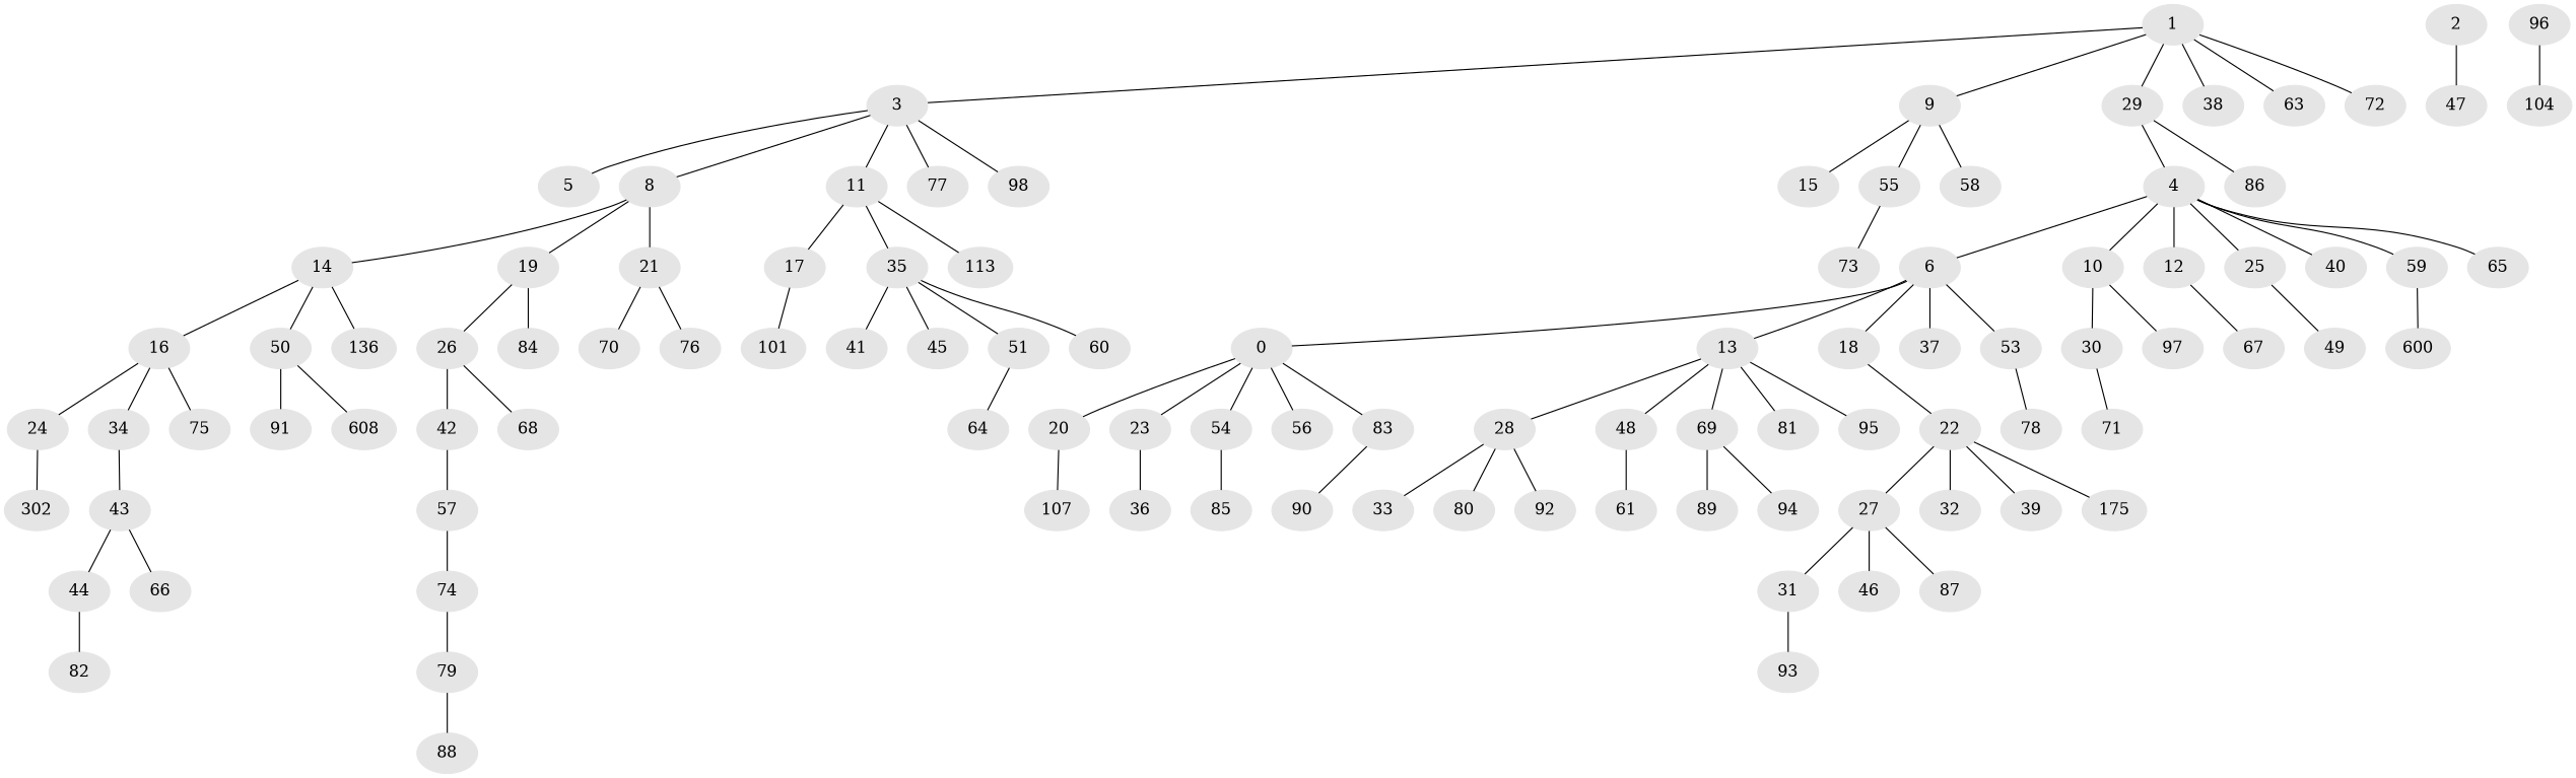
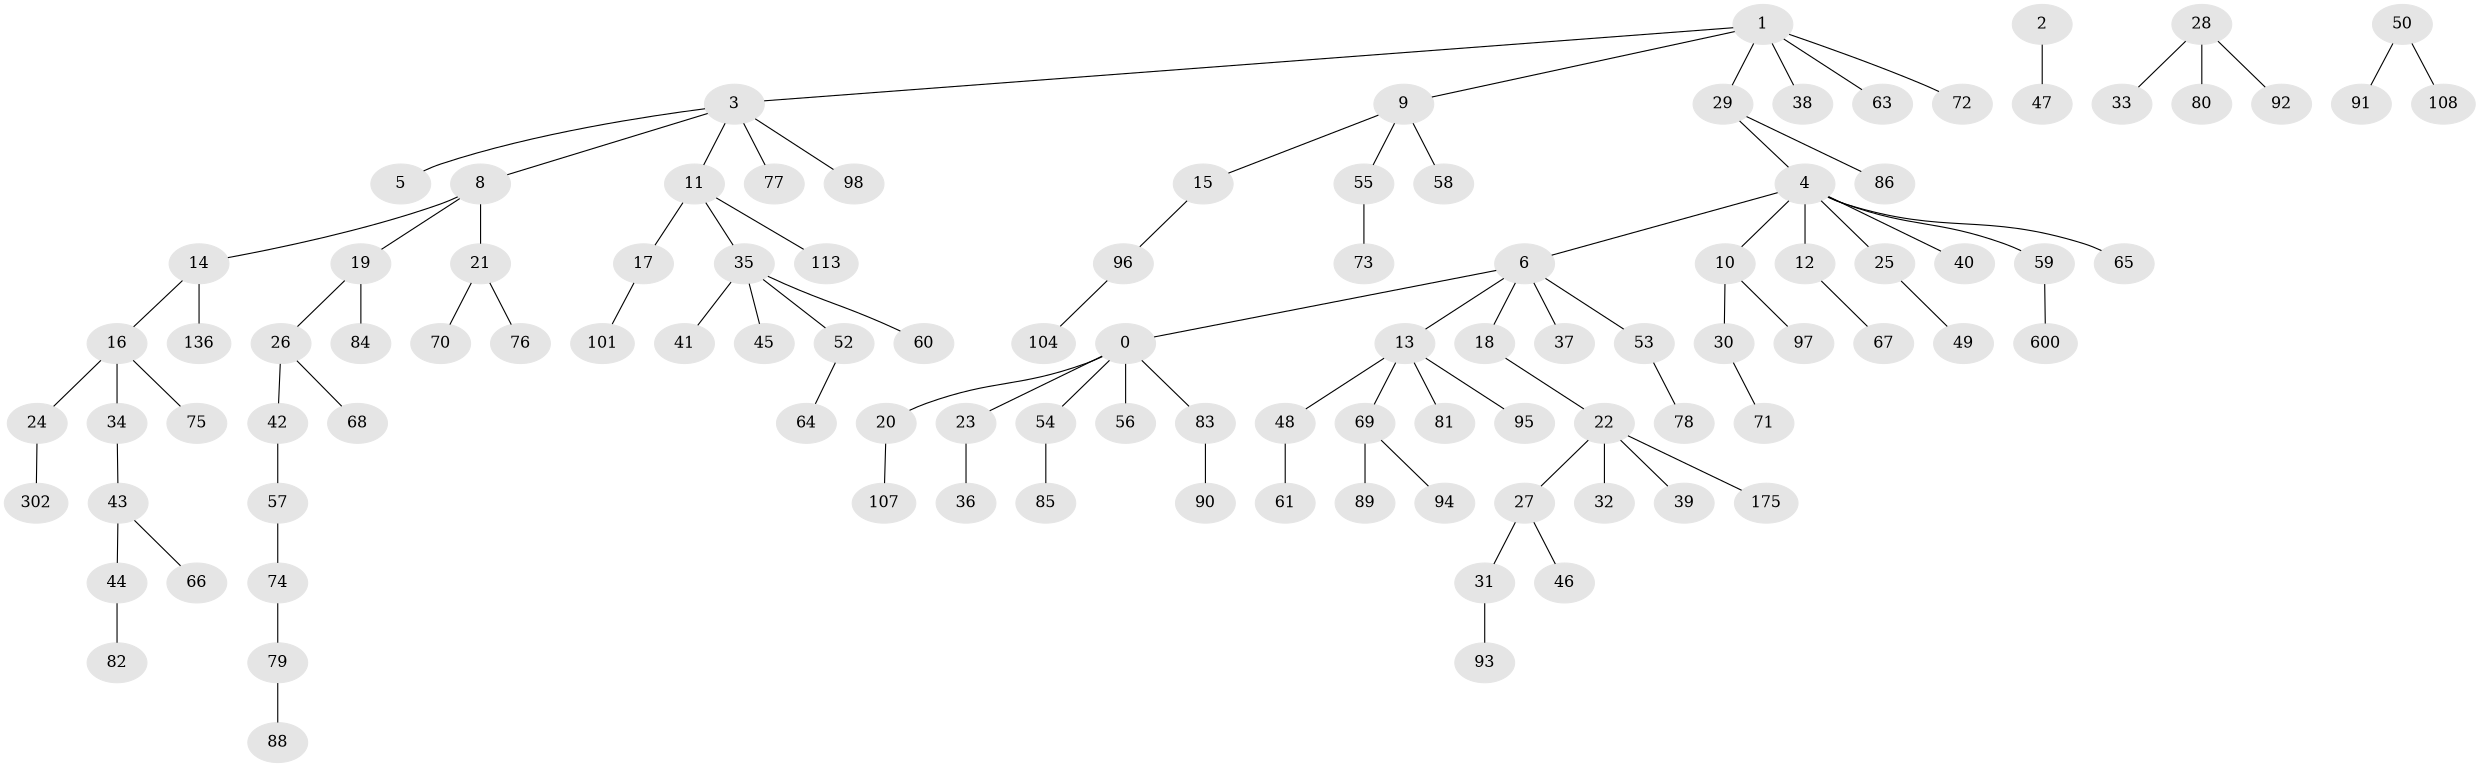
  graph {
    node [color=gray90 style=filled]
    1
    3
    9
    29
    38
    63
    72
    2
    47
    5
    8
    11
    77
    98
    4
    6
    10
    12
    25
    40
    59
    65
    15
    55
    58
    86
    14
    19
    21
    17
    35
    n32 [label=113]
    n33 [label=0]
    13
    18
    37
    53
    30
    97
    67
    49
    n42 [label=600]
    20
    23
    54
    56
    83
    28
    48
    69
    81
    95
    22
    78
    107
    36
    85
    90
    16
    50
    n61 [label=136]
    26
    84
    70
    76
    96
    73
    71
    101
    41
    45
-   52 [label=51]
+   52
    60
    33
    80
    92
    61
    89
    94
    24
    34
    75
    91
-   108 [label=608]
+   108
    104
    n86 [label=302]
    43
    27
    32
    39
    n91 [label=175]
    42
    68
    31
    46
-   87
    57
    93
    44
    66
    64
    74
    82
    79
    88
    1 -- 3
    1 -- 9
    1 -- 29
    1 -- 38
    1 -- 63
    1 -- 72
    3 -- 5
    3 -- 8
    3 -- 11
    3 -- 77
    3 -- 98
    9 -- 15
    9 -- 55
    9 -- 58
    29 -- 4
    29 -- 86
    2 -- 47
    8 -- 14
    8 -- 19
    8 -- 21
    11 -- 17
    11 -- 35
    11 -- n32
    4 -- 6
    4 -- 10
    4 -- 12
    4 -- 25
    4 -- 40
    4 -- 59
    4 -- 65
    6 -- n33
    6 -- 13
    6 -- 18
    6 -- 37
    6 -- 53
    10 -- 30
    10 -- 97
    12 -- 67
    25 -- 49
    59 -- n42
+   15 -- 96
    55 -- 73
    14 -- 16
-   14 -- 50
    14 -- n61
    19 -- 26
    19 -- 84
    21 -- 70
    21 -- 76
    17 -- 101
    35 -- 41
    35 -- 45
    35 -- 52
    35 -- 60
    n33 -- 20
    n33 -- 23
    n33 -- 54
    n33 -- 56
    n33 -- 83
-   13 -- 28
    13 -- 48
    13 -- 69
    13 -- 81
    13 -- 95
    18 -- 22
    53 -- 78
    30 -- 71
    20 -- 107
    23 -- 36
    54 -- 85
    83 -- 90
    28 -- 33
    28 -- 80
    28 -- 92
    48 -- 61
    69 -- 89
    69 -- 94
    22 -- 27
    22 -- 32
    22 -- 39
    22 -- n91
    16 -- 24
    16 -- 34
    16 -- 75
    50 -- 91
    50 -- 108
    26 -- 42
    26 -- 68
    96 -- 104
    52 -- 64
    24 -- n86
    34 -- 43
    43 -- 44
    43 -- 66
    27 -- 31
    27 -- 46
-   27 -- 87
    42 -- 57
    31 -- 93
    57 -- 74
    44 -- 82
    74 -- 79
    79 -- 88
  }
